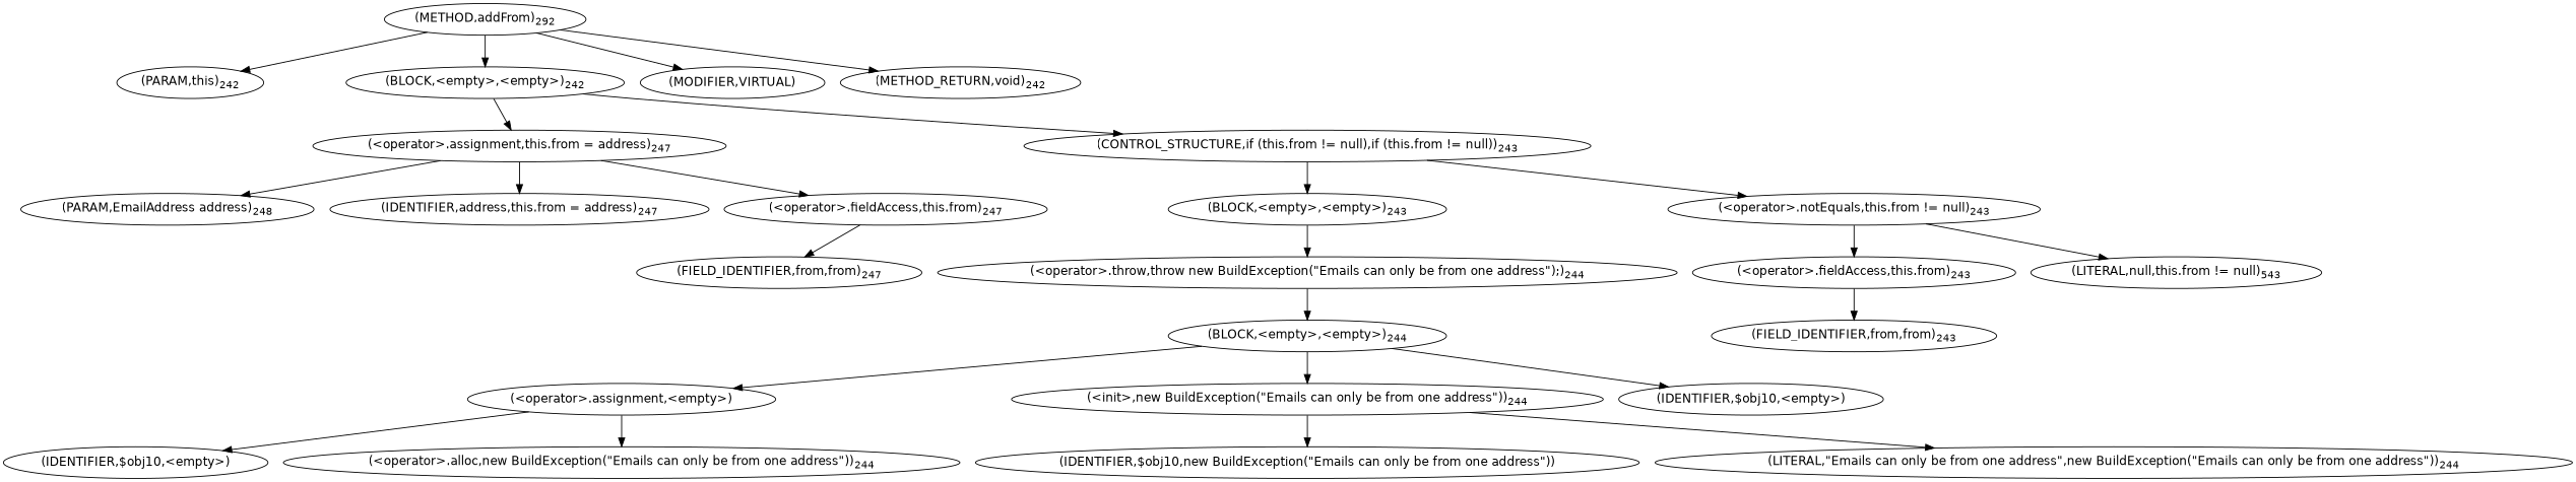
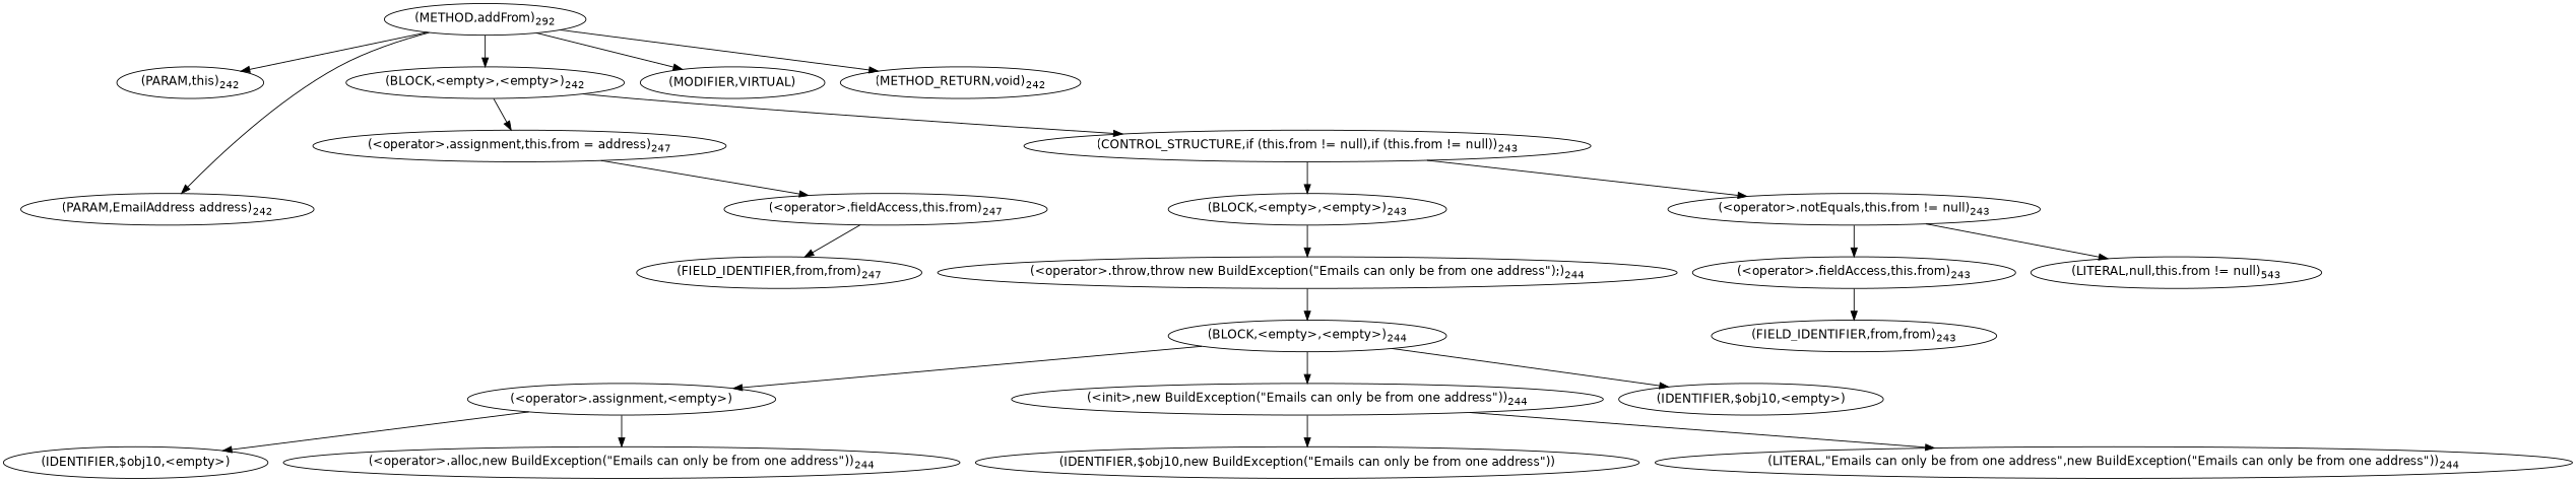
  digraph {
    fontname="DejaVu Sans"
    node [fontname="DejaVu Sans"]
    edge [fontname="DejaVu Sans"]
    n1 [label=<(METHOD,addFrom)<SUB>292</SUB>>]
    n2 [label=<(PARAM,this)<SUB>242</SUB>>]
-   n3 [label=<(PARAM,EmailAddress address)<SUB>248</SUB>>]
+   n3 [label=<(PARAM,EmailAddress address)<SUB>242</SUB>>]
    n4 [label=<(BLOCK,&lt;empty&gt;,&lt;empty&gt;)<SUB>242</SUB>>]
    n5 [label=<(MODIFIER,VIRTUAL)>]
    n6 [label=<(METHOD_RETURN,void)<SUB>242</SUB>>]
    n7 [label=<(CONTROL_STRUCTURE,if (this.from != null),if (this.from != null))<SUB>243</SUB>>]
    n8 [label=<(&lt;operator&gt;.assignment,this.from = address)<SUB>247</SUB>>]
    n9 [label=<(&lt;operator&gt;.notEquals,this.from != null)<SUB>243</SUB>>]
    n10 [label=<(BLOCK,&lt;empty&gt;,&lt;empty&gt;)<SUB>243</SUB>>]
    n11 [label=<(&lt;operator&gt;.fieldAccess,this.from)<SUB>247</SUB>>]
-   n12 [label=<(IDENTIFIER,address,this.from = address)<SUB>247</SUB>>]
    n13 [label=<(&lt;operator&gt;.fieldAccess,this.from)<SUB>243</SUB>>]
    n14 [label=<(LITERAL,null,this.from != null)<SUB>543</SUB>>]
    n15 [label=<(&lt;operator&gt;.throw,throw new BuildException(&quot;Emails can only be from one address&quot;);)<SUB>244</SUB>>]
    n16 [label=<(FIELD_IDENTIFIER,from,from)<SUB>243</SUB>>]
    n17 [label=<(BLOCK,&lt;empty&gt;,&lt;empty&gt;)<SUB>244</SUB>>]
    n18 [label=<(&lt;operator&gt;.assignment,&lt;empty&gt;)>]
    n19 [label=<(&lt;init&gt;,new BuildException(&quot;Emails can only be from one address&quot;))<SUB>244</SUB>>]
    n20 [label=<(IDENTIFIER,$obj10,&lt;empty&gt;)>]
    n21 [label=<(IDENTIFIER,$obj10,&lt;empty&gt;)>]
    n22 [label=<(&lt;operator&gt;.alloc,new BuildException(&quot;Emails can only be from one address&quot;))<SUB>244</SUB>>]
    n23 [label=<(IDENTIFIER,$obj10,new BuildException(&quot;Emails can only be from one address&quot;))>]
    n24 [label=<(LITERAL,&quot;Emails can only be from one address&quot;,new BuildException(&quot;Emails can only be from one address&quot;))<SUB>244</SUB>>]
    n25 [label=<(FIELD_IDENTIFIER,from,from)<SUB>247</SUB>>]
    n1 -> n2
-   n8 -> n3
+   n1 -> n3
    n1 -> n4
    n1 -> n5
    n1 -> n6
    n4 -> n7
    n4 -> n8
    n7 -> n9
    n7 -> n10
    n8 -> n11
-   n8 -> n12
    n9 -> n13
    n9 -> n14
    n10 -> n15
    n11 -> n25
    n13 -> n16
    n15 -> n17
    n17 -> n18
    n17 -> n19
    n17 -> n20
    n18 -> n21
    n18 -> n22
    n19 -> n23
    n19 -> n24
  }
